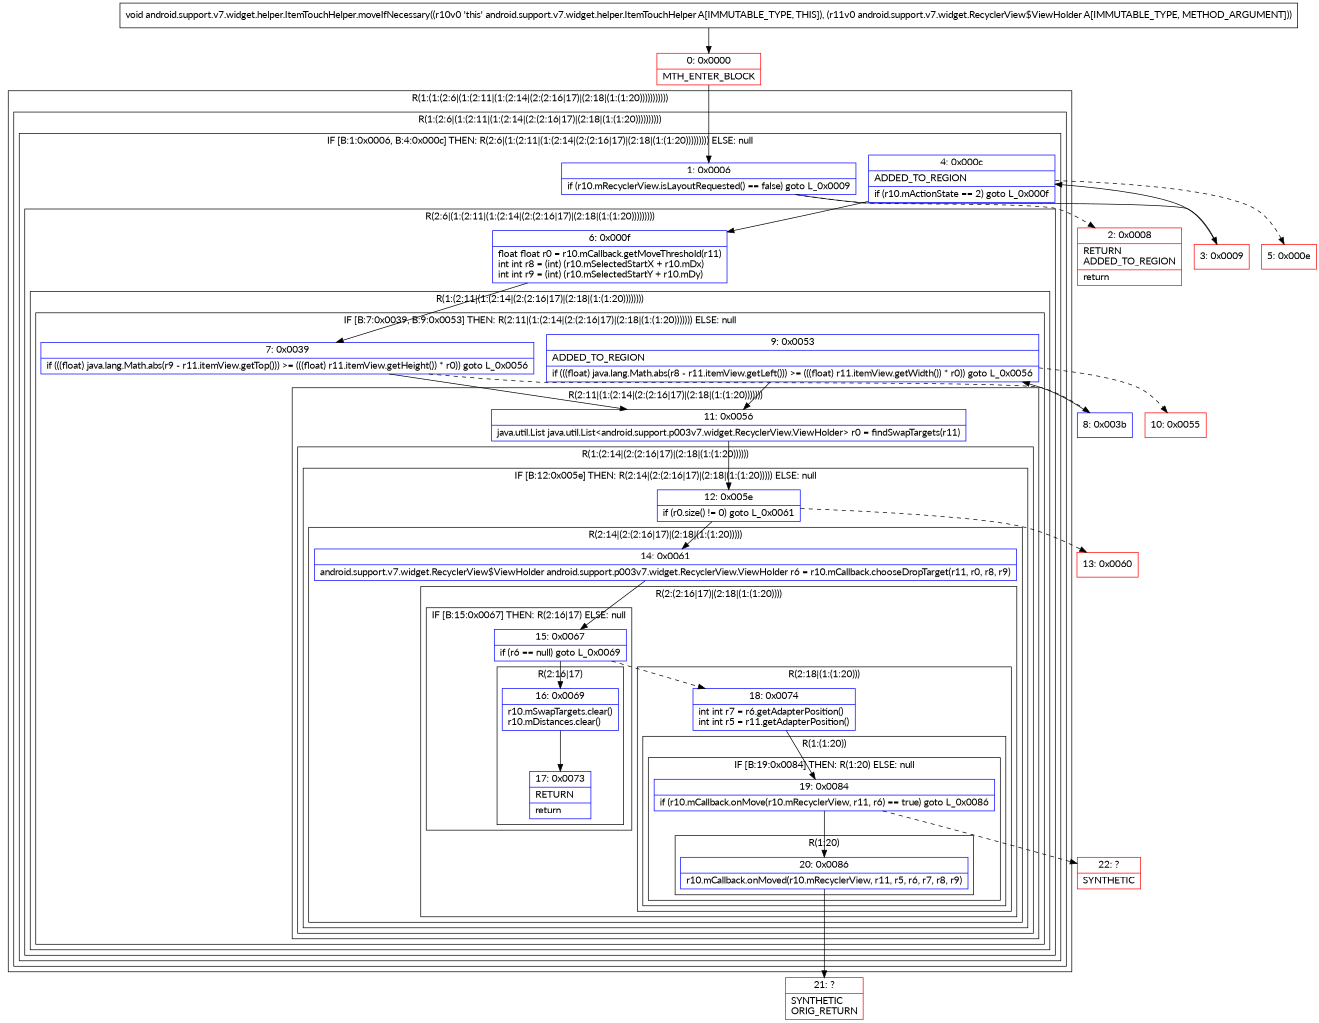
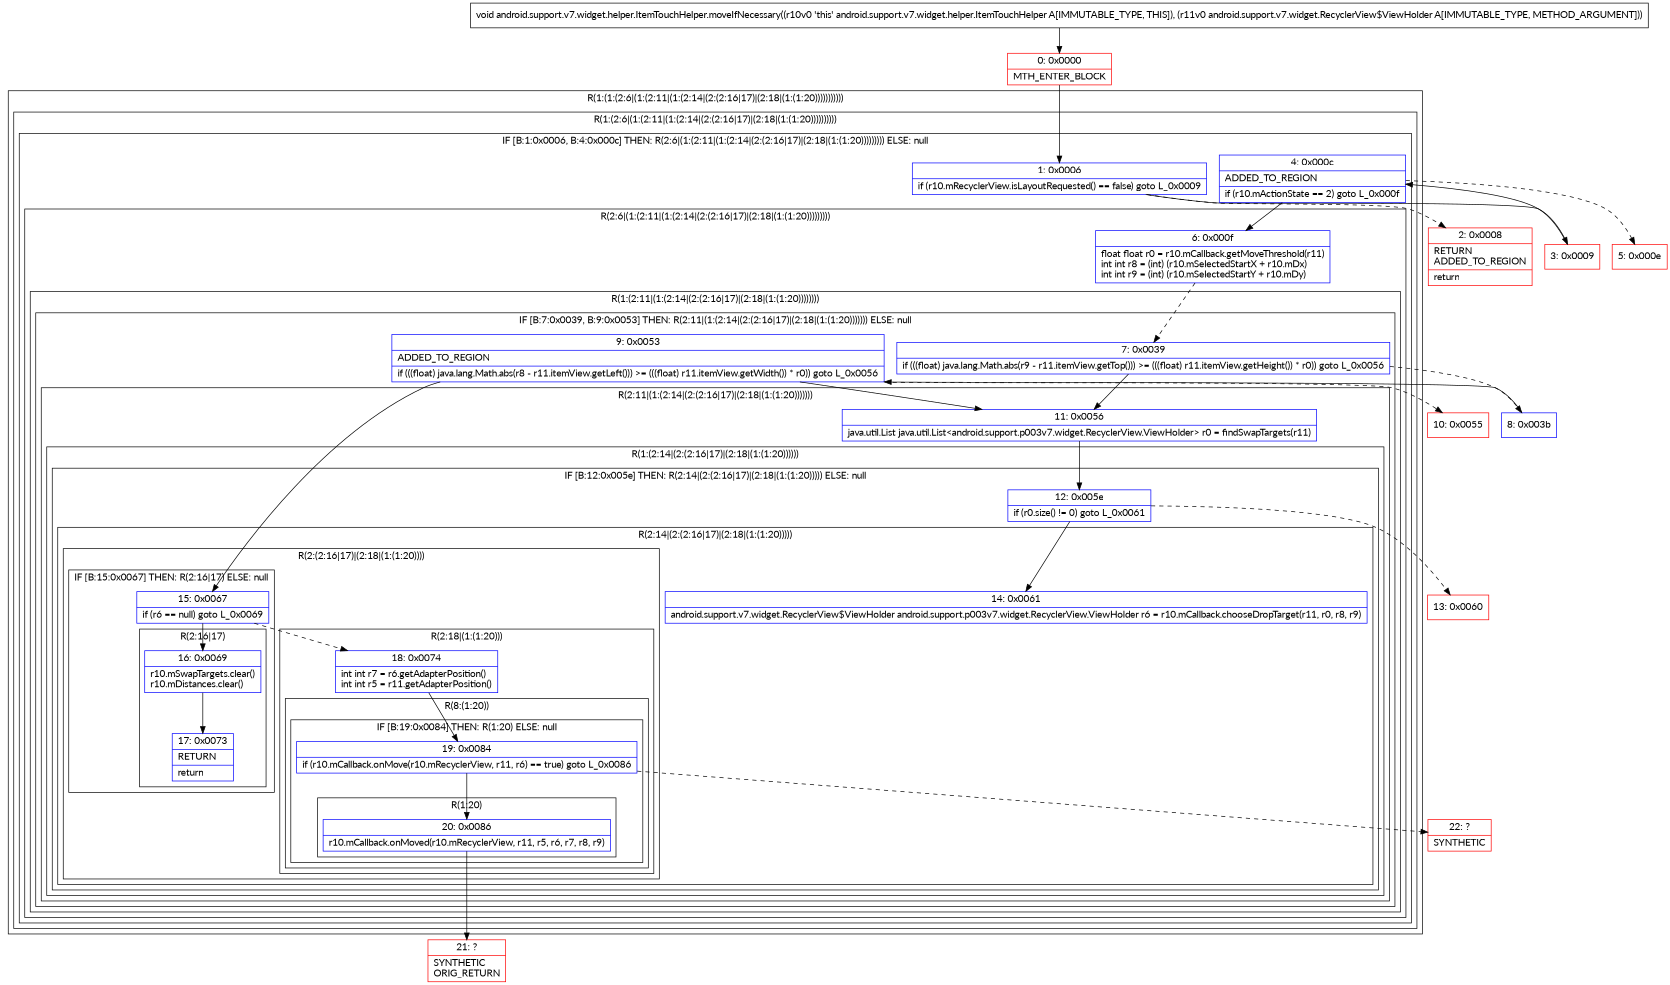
  digraph {
    fontname=Lato
    node [color=blue fontname=Lato shape=record]
    edge [fontname=Lato]
    n1 [label="{16\:\ 0x0069|r10.mSwapTargets.clear()\lr10.mDistances.clear()\l}"]
    n2 [label="{17\:\ 0x0073|RETURN\l|return\l}"]
    n3 [label="{15\:\ 0x0067|if (r6 == null) goto L_0x0069\l}"]
    n4 [label="{20\:\ 0x0086|r10.mCallback.onMoved(r10.mRecyclerView, r11, r5, r6, r7, r8, r9)\l}"]
    n5 [label="{19\:\ 0x0084|if (r10.mCallback.onMove(r10.mRecyclerView, r11, r6) == true) goto L_0x0086\l}"]
    n6 [label="{18\:\ 0x0074|int int r7 = r6.getAdapterPosition()\lint int r5 = r11.getAdapterPosition()\l}"]
    n7 [label="{14\:\ 0x0061|android.support.v7.widget.RecyclerView$ViewHolder android.support.p003v7.widget.RecyclerView.ViewHolder r6 = r10.mCallback.chooseDropTarget(r11, r0, r8, r9)\l}"]
    n8 [label="{12\:\ 0x005e|if (r0.size() != 0) goto L_0x0061\l}"]
    n9 [label="{11\:\ 0x0056|java.util.List java.util.List\<android.support.p003v7.widget.RecyclerView.ViewHolder\> r0 = findSwapTargets(r11)\l}"]
    n10 [label="{7\:\ 0x0039|if (((float) java.lang.Math.abs(r9 \- r11.itemView.getTop())) \>= (((float) r11.itemView.getHeight()) * r0)) goto L_0x0056\l}"]
    n11 [label="{9\:\ 0x0053|ADDED_TO_REGION\l|if (((float) java.lang.Math.abs(r8 \- r11.itemView.getLeft())) \>= (((float) r11.itemView.getWidth()) * r0)) goto L_0x0056\l}"]
    n12 [label="{6\:\ 0x000f|float float r0 = r10.mCallback.getMoveThreshold(r11)\lint int r8 = (int) (r10.mSelectedStartX + r10.mDx)\lint int r9 = (int) (r10.mSelectedStartY + r10.mDy)\l}"]
    n13 [label="{1\:\ 0x0006|if (r10.mRecyclerView.isLayoutRequested() == false) goto L_0x0009\l}"]
    n14 [label="{4\:\ 0x000c|ADDED_TO_REGION\l|if (r10.mActionState == 2) goto L_0x000f\l}"]
    n15 [color=red label="{21\:\ ?|SYNTHETIC\lORIG_RETURN\l}"]
    n16 [color=red label="{22\:\ ?|SYNTHETIC\l}"]
    n17 [color=red label="{13\:\ 0x0060}"]
    n18 [label="{8\:\ 0x003b}"]
    n19 [color=red label="{10\:\ 0x0055}"]
    n20 [color=red label="{2\:\ 0x0008|RETURN\lADDED_TO_REGION\l|return\l}"]
    n21 [color=red label="{3\:\ 0x0009}"]
    n22 [color=red label="{5\:\ 0x000e}"]
    n23 [color=red label="{0\:\ 0x0000|MTH_ENTER_BLOCK\l}"]
    n24 [label="{void android.support.v7.widget.helper.ItemTouchHelper.moveIfNecessary((r10v0 'this' android.support.v7.widget.helper.ItemTouchHelper A[IMMUTABLE_TYPE, THIS]), (r11v0 android.support.v7.widget.RecyclerView$ViewHolder A[IMMUTABLE_TYPE, METHOD_ARGUMENT])) }" color=""]
    subgraph cluster_1 {
      label="R(1:(1:(2:6|(1:(2:11|(1:(2:14|(2:(2:16|17)|(2:18|(1:(1:20)))))))))))"
      subgraph cluster_2 {
        label="R(1:(2:6|(1:(2:11|(1:(2:14|(2:(2:16|17)|(2:18|(1:(1:20))))))))))"
        subgraph cluster_3 {
          label="IF [B:1:0x0006, B:4:0x000c] THEN: R(2:6|(1:(2:11|(1:(2:14|(2:(2:16|17)|(2:18|(1:(1:20))))))))) ELSE: null"
          n13
          n14
          subgraph cluster_4 {
            label="R(2:6|(1:(2:11|(1:(2:14|(2:(2:16|17)|(2:18|(1:(1:20)))))))))"
            n12
            subgraph cluster_5 {
              label="R(1:(2:11|(1:(2:14|(2:(2:16|17)|(2:18|(1:(1:20))))))))"
              subgraph cluster_6 {
                label="IF [B:7:0x0039, B:9:0x0053] THEN: R(2:11|(1:(2:14|(2:(2:16|17)|(2:18|(1:(1:20))))))) ELSE: null"
                n10
                n11
                subgraph cluster_7 {
                  label="R(2:11|(1:(2:14|(2:(2:16|17)|(2:18|(1:(1:20)))))))"
                  n9
                  subgraph cluster_8 {
                    label="R(1:(2:14|(2:(2:16|17)|(2:18|(1:(1:20))))))"
                    subgraph cluster_9 {
                      label="IF [B:12:0x005e] THEN: R(2:14|(2:(2:16|17)|(2:18|(1:(1:20))))) ELSE: null"
                      n8
                      subgraph cluster_10 {
                        label="R(2:14|(2:(2:16|17)|(2:18|(1:(1:20)))))"
                        n7
                        subgraph cluster_11 {
                          label="R(2:(2:16|17)|(2:18|(1:(1:20))))"
                          subgraph cluster_12 {
                            label="IF [B:15:0x0067] THEN: R(2:16|17) ELSE: null"
                            n3
                            subgraph cluster_13 {
                              label="R(2:16|17)"
                              n1
                              n2
                            }
                          }
                          subgraph cluster_14 {
                            label="R(2:18|(1:(1:20)))"
                            n6
                            subgraph cluster_15 {
-                             label="R(1:(1:20))"
+                             label="R(8:(1:20))"
                              subgraph cluster_16 {
                                label="IF [B:19:0x0084] THEN: R(1:20) ELSE: null"
                                n5
                                subgraph cluster_17 {
                                  label="R(1:20)"
                                  n4
                                }
                              }
                            }
                          }
                        }
                      }
                    }
                  }
                }
              }
            }
          }
        }
      }
    }
    n1 -> n2
    n3 -> n1
    n3 -> n6 [style=dashed]
    n4 -> n15
    n5 -> n4
    n5 -> n16 [style=dashed]
    n6 -> n5
-   n7 -> n3
+   n11 -> n3
    n8 -> n7
    n8 -> n17 [style=dashed]
    n9 -> n8
    n10 -> n9
    n10 -> n18 [style=dashed]
    n11 -> n9
    n11 -> n19 [style=dashed]
-   n12 -> n10
+   n12 -> n10 [style=dashed]
    n13 -> n20 [style=dashed]
    n13 -> n21
    n14 -> n12
    n14 -> n22 [style=dashed]
    n18 -> n11
    n21 -> n14
    n23 -> n13
    n24 -> n23
  }
